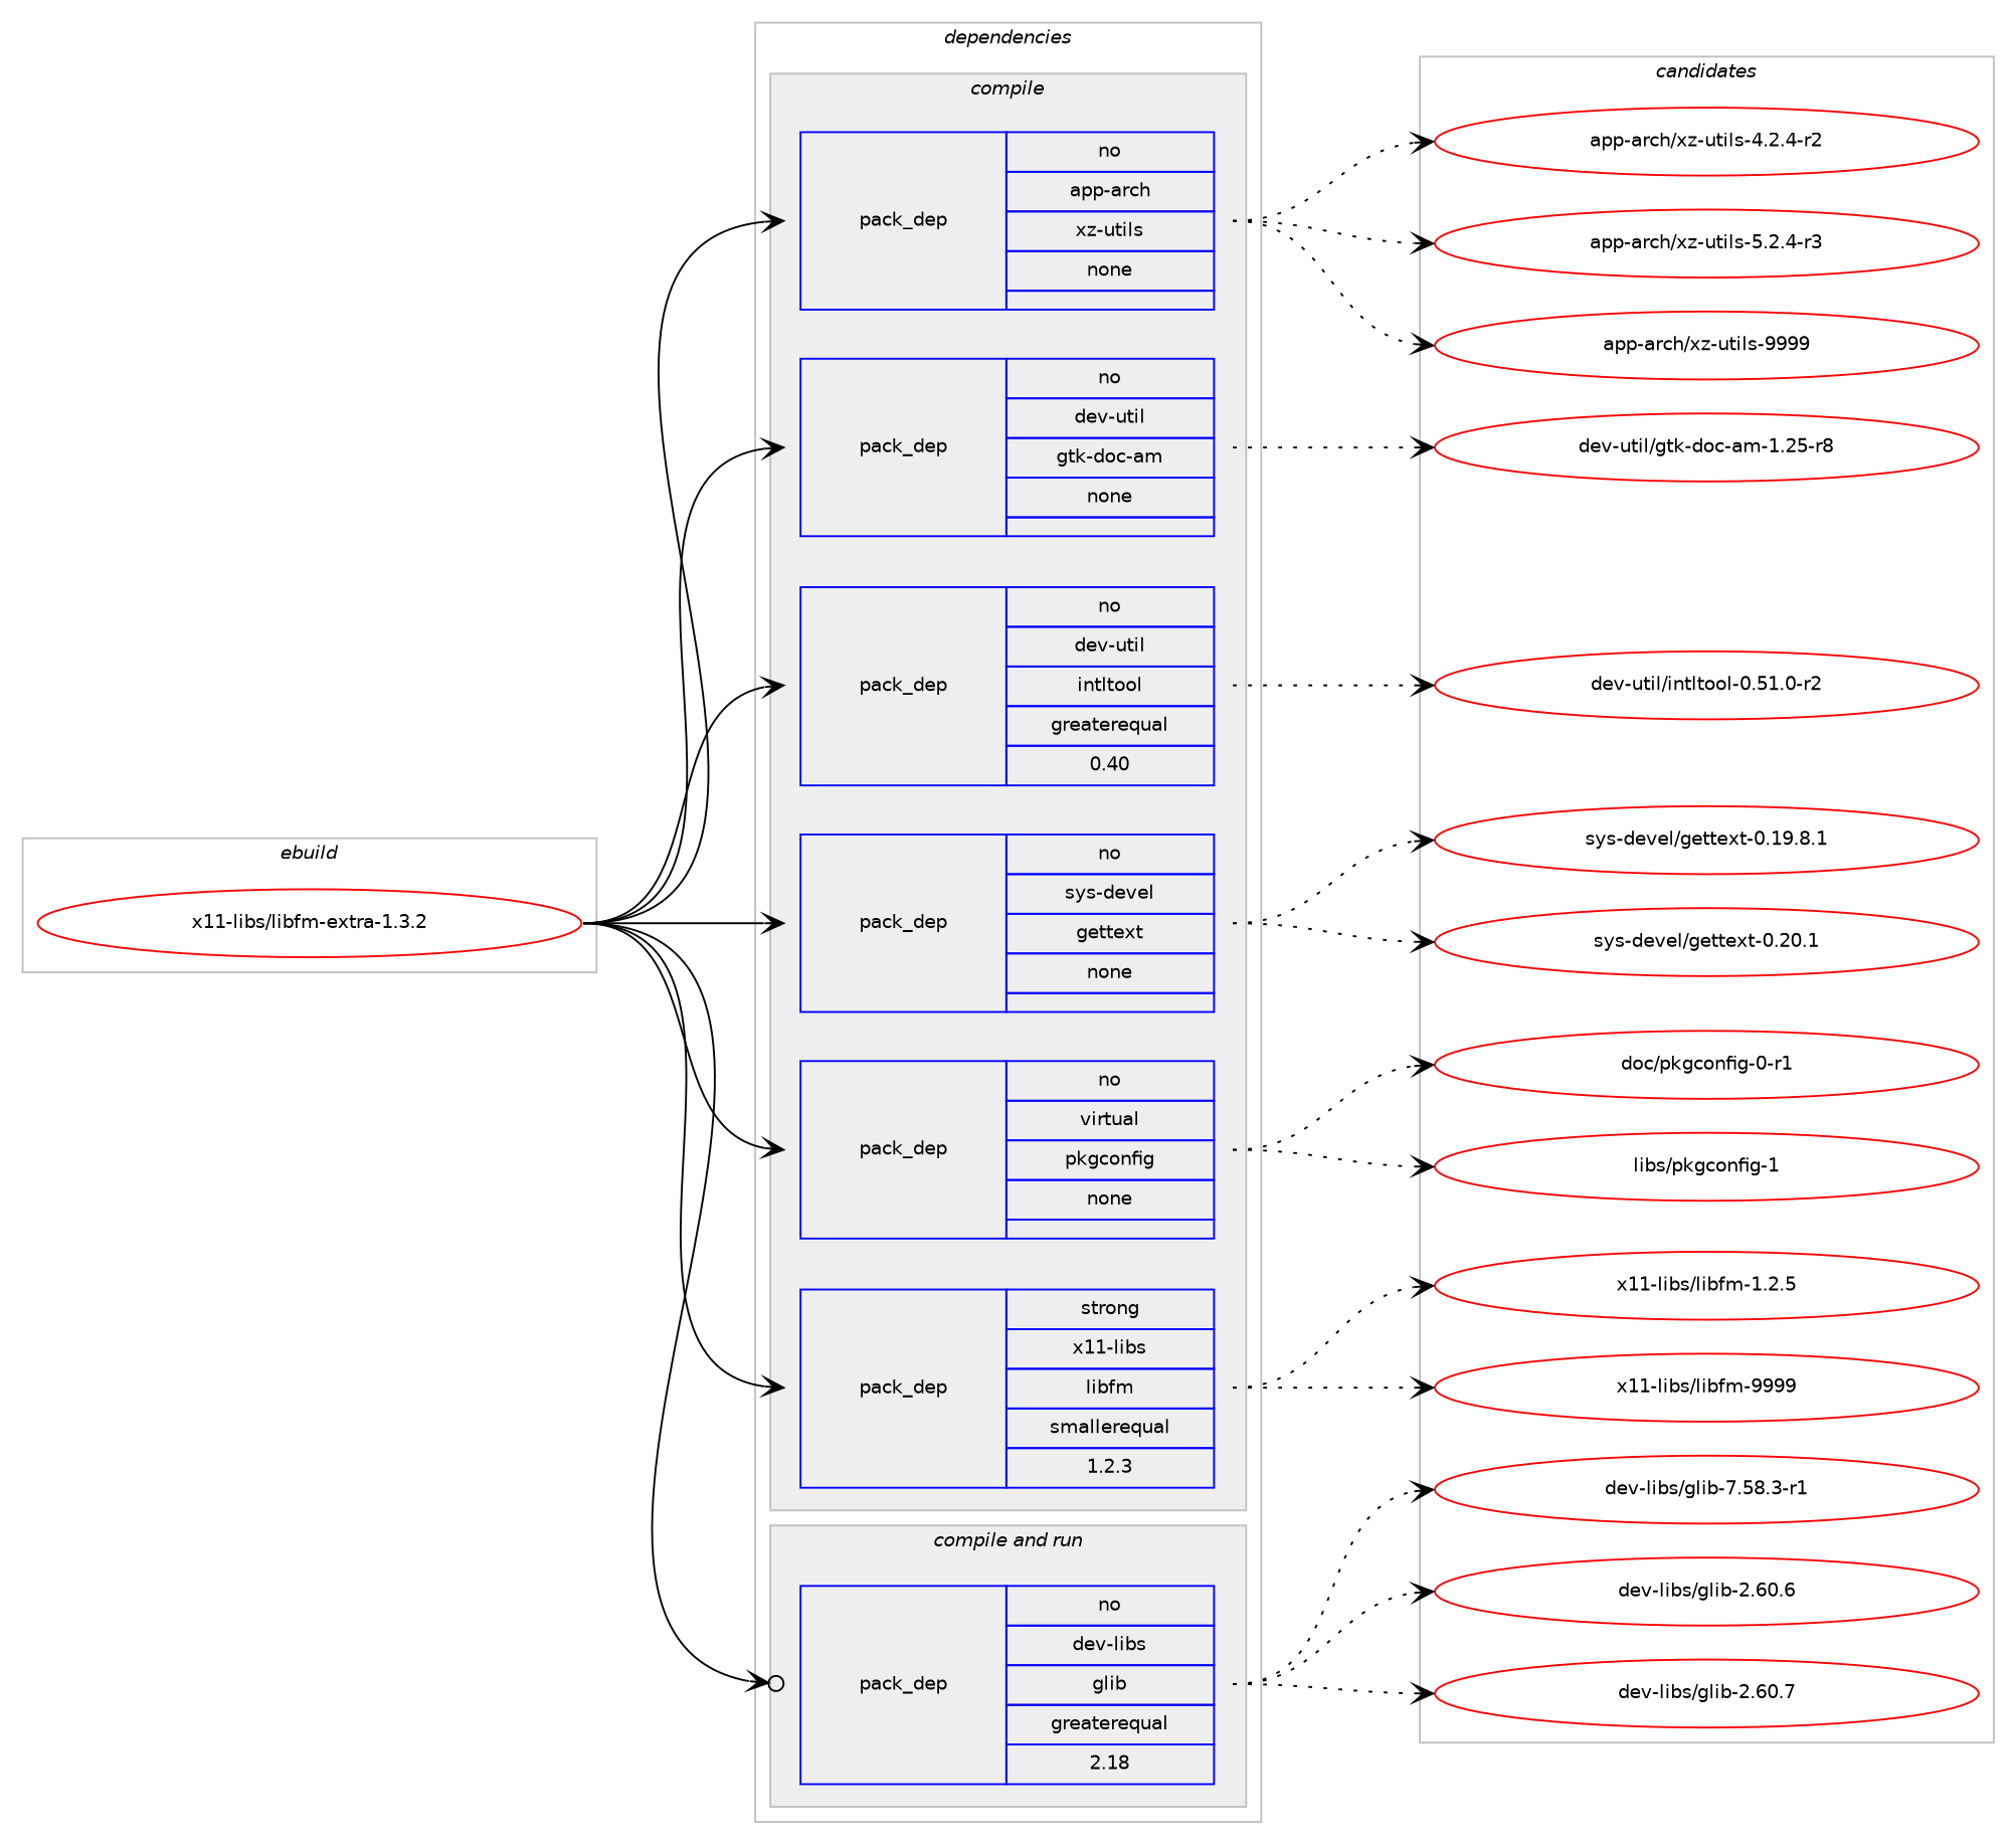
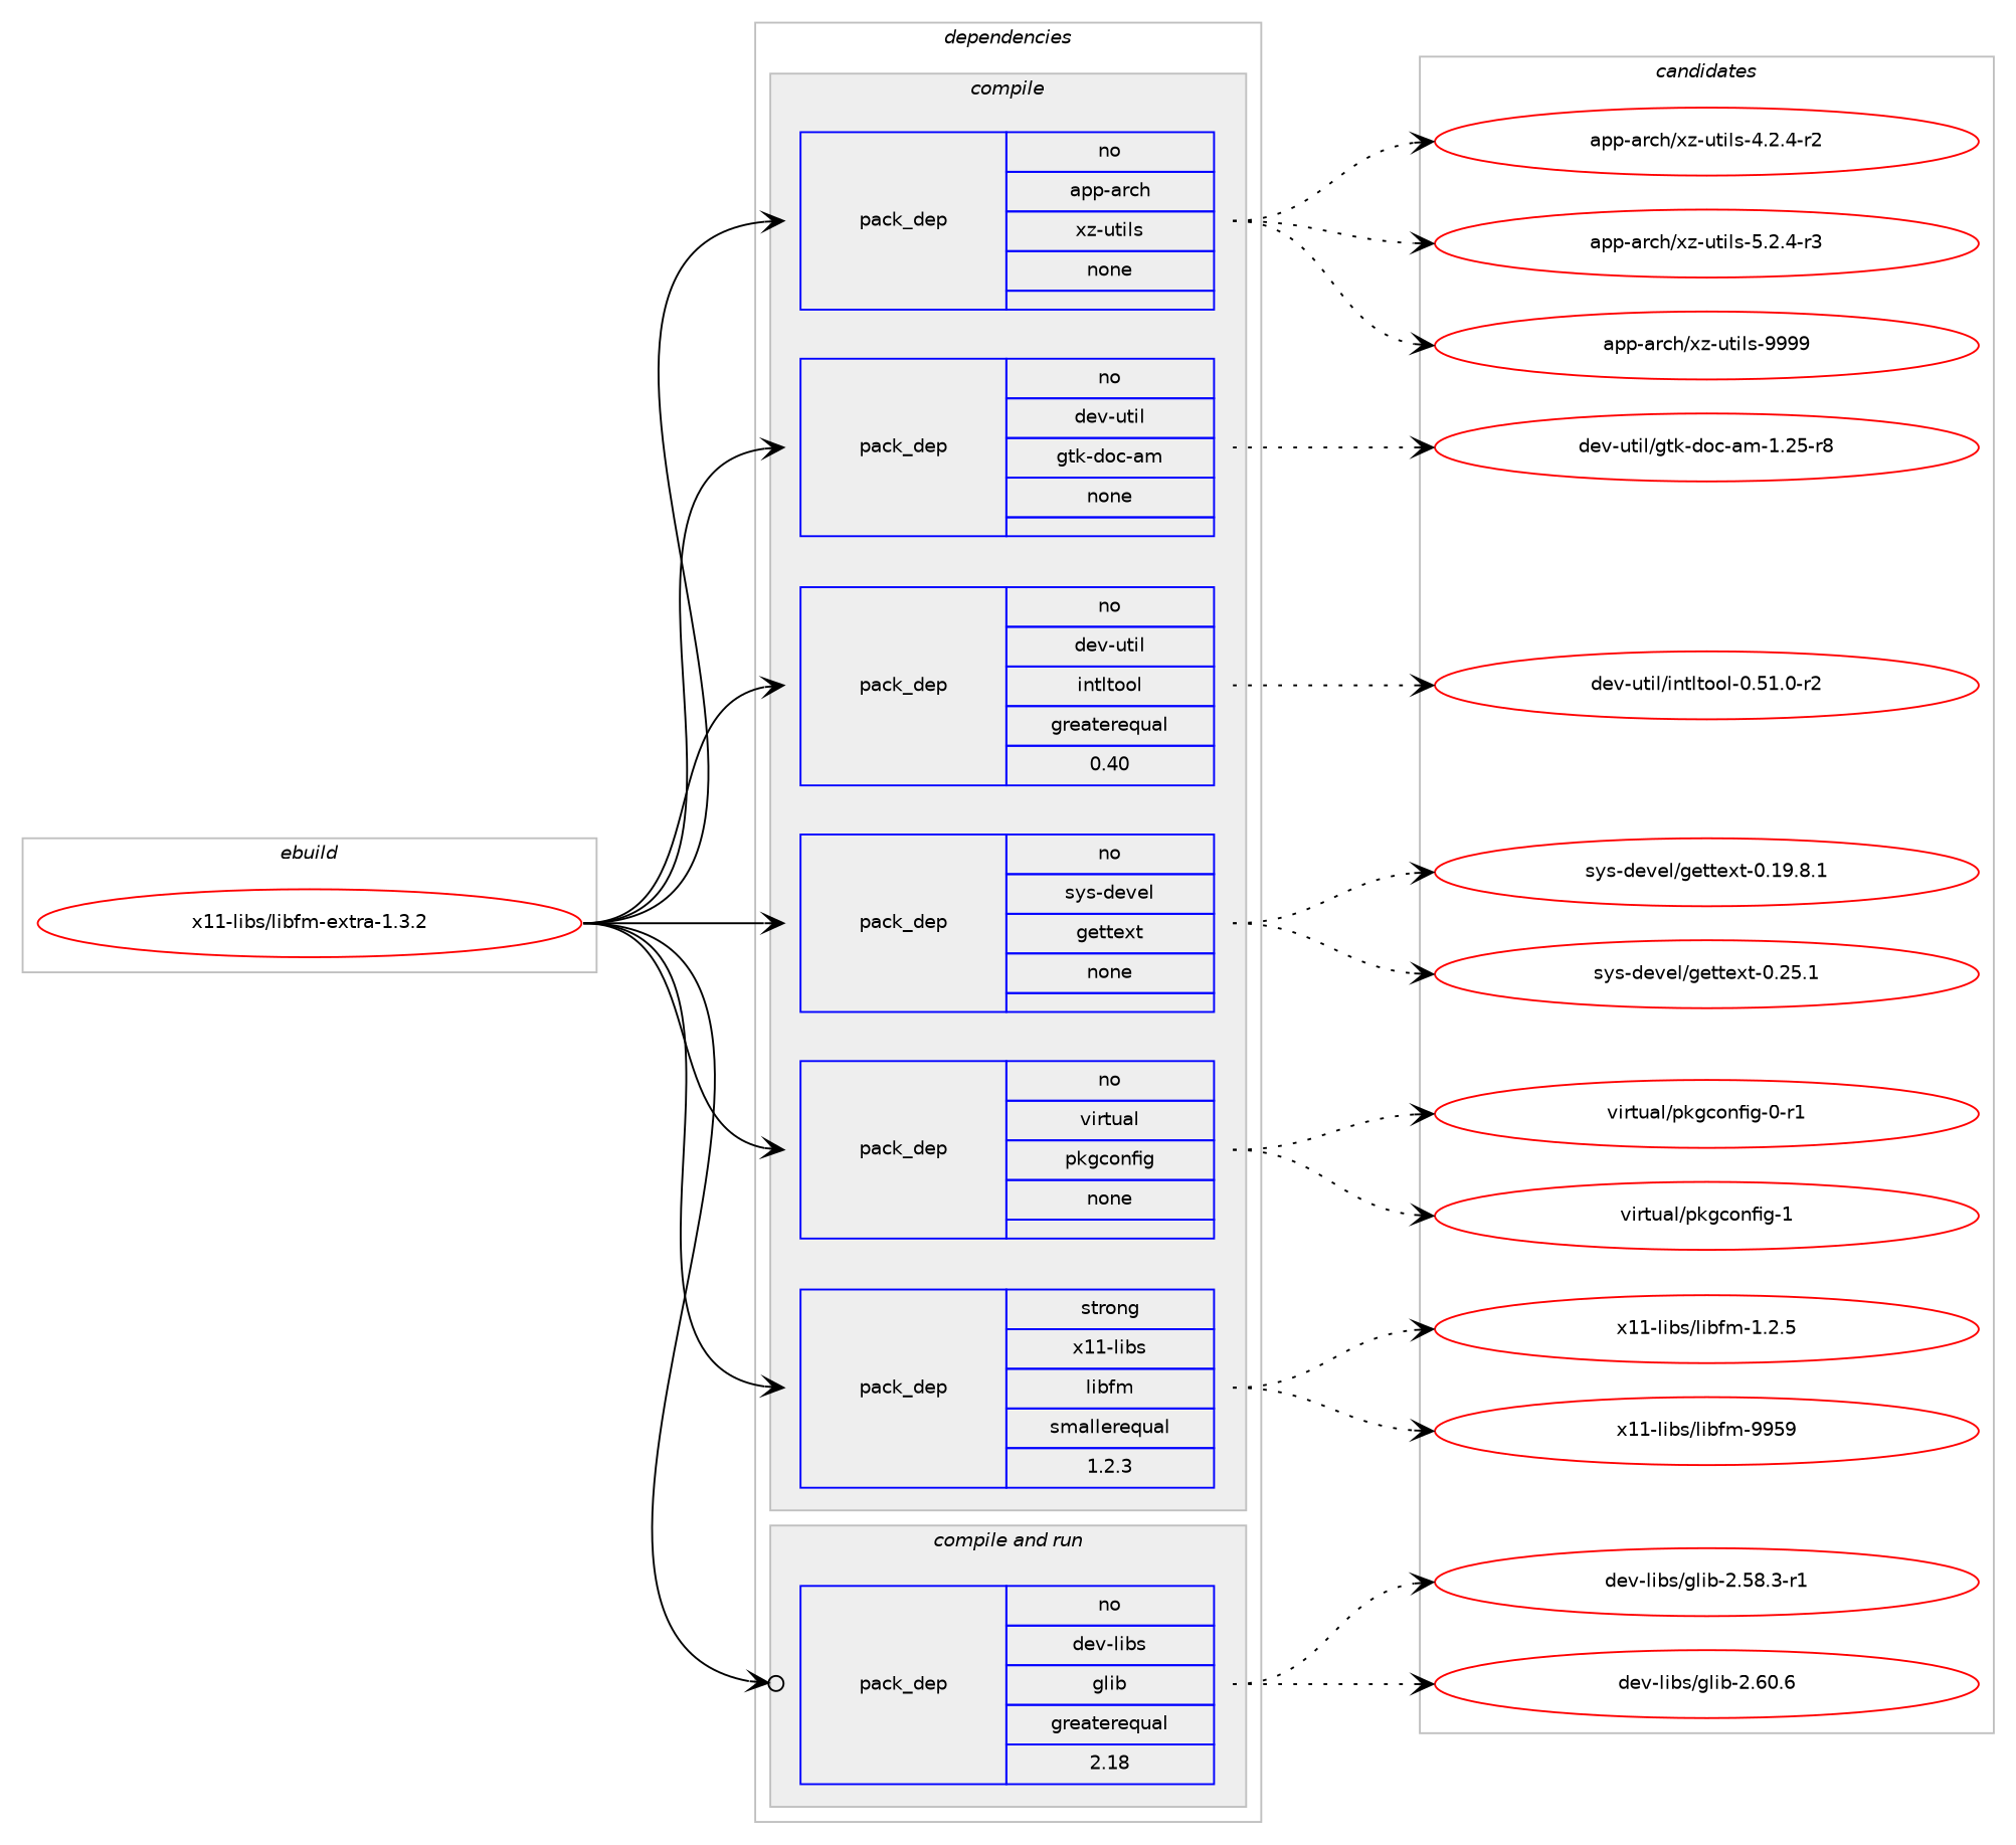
  digraph {
    compound=true
    concentrate=true
    fontname=Helvetica
    fontsize=10
    newrank=true
    rankdir=LR
    ranksep=1.5
    node [color=red fontname=Helvetica fontsize=10]
    edge [arrowhead=vee headport=w style=dotted tailport=e weight=100]
    n1 [label="x11-libs/libfm-extra-1.3.2" width=4]
    n2 [color=blue label=<<TABLE BORDER="0" CELLBORDER="1" CELLSPACING="0" CELLPADDING="4" WIDTH="220"><TR><TD ROWSPAN="6" CELLPADDING="30">pack_dep</TD></TR><TR><TD WIDTH="110">no</TD></TR><TR><TD>app-arch</TD></TR><TR><TD>xz-utils</TD></TR><TR><TD>none</TD></TR><TR><TD></TD></TR></TABLE>> shape=none]
    n3 [color=blue label=<<TABLE BORDER="0" CELLBORDER="1" CELLSPACING="0" CELLPADDING="4" WIDTH="220"><TR><TD ROWSPAN="6" CELLPADDING="30">pack_dep</TD></TR><TR><TD WIDTH="110">no</TD></TR><TR><TD>dev-util</TD></TR><TR><TD>gtk-doc-am</TD></TR><TR><TD>none</TD></TR><TR><TD></TD></TR></TABLE>> shape=none]
    n4 [color=blue label=<<TABLE BORDER="0" CELLBORDER="1" CELLSPACING="0" CELLPADDING="4" WIDTH="220"><TR><TD ROWSPAN="6" CELLPADDING="30">pack_dep</TD></TR><TR><TD WIDTH="110">no</TD></TR><TR><TD>dev-util</TD></TR><TR><TD>intltool</TD></TR><TR><TD>greaterequal</TD></TR><TR><TD>0.40</TD></TR></TABLE>> shape=none]
    n5 [color=blue label=<<TABLE BORDER="0" CELLBORDER="1" CELLSPACING="0" CELLPADDING="4" WIDTH="220"><TR><TD ROWSPAN="6" CELLPADDING="30">pack_dep</TD></TR><TR><TD WIDTH="110">no</TD></TR><TR><TD>sys-devel</TD></TR><TR><TD>gettext</TD></TR><TR><TD>none</TD></TR><TR><TD></TD></TR></TABLE>> shape=none]
    n6 [color=blue label=<<TABLE BORDER="0" CELLBORDER="1" CELLSPACING="0" CELLPADDING="4" WIDTH="220"><TR><TD ROWSPAN="6" CELLPADDING="30">pack_dep</TD></TR><TR><TD WIDTH="110">no</TD></TR><TR><TD>virtual</TD></TR><TR><TD>pkgconfig</TD></TR><TR><TD>none</TD></TR><TR><TD></TD></TR></TABLE>> shape=none]
    n7 [color=blue label=<<TABLE BORDER="0" CELLBORDER="1" CELLSPACING="0" CELLPADDING="4" WIDTH="220"><TR><TD ROWSPAN="6" CELLPADDING="30">pack_dep</TD></TR><TR><TD WIDTH="110">strong</TD></TR><TR><TD>x11-libs</TD></TR><TR><TD>libfm</TD></TR><TR><TD>smallerequal</TD></TR><TR><TD>1.2.3</TD></TR></TABLE>> shape=none]
    n8 [color=blue label=<<TABLE BORDER="0" CELLBORDER="1" CELLSPACING="0" CELLPADDING="4" WIDTH="220"><TR><TD ROWSPAN="6" CELLPADDING="30">pack_dep</TD></TR><TR><TD WIDTH="110">no</TD></TR><TR><TD>dev-libs</TD></TR><TR><TD>glib</TD></TR><TR><TD>greaterequal</TD></TR><TR><TD>2.18</TD></TR></TABLE>> shape=none]
    n9 [label="app-arch/xz-utils-4.2.4-r2" width=4]
    n10 [label="app-arch/xz-utils-5.2.4-r3" width=4]
    n11 [label="app-arch/xz-utils-9999" width=4]
    n12 [label="dev-util/gtk-doc-am-1.25-r8" width=4]
    n13 [label="dev-util/intltool-0.51.0-r2" width=4]
    n14 [label="sys-devel/gettext-0.19.8.1" width=4]
-   n15 [label="sys-devel/gettext-0.20.1" width=4]
-   n16 [label="doc/pkgconfig-0-r1" width=4]
-   n17 [label="libs/pkgconfig-1" width=4]
+   n15 [label="sys-devel/gettext-0.25.1" width=4]
+   n16 [label="virtual/pkgconfig-0-r1" width=4]
+   n17 [label="virtual/pkgconfig-1" width=4]
    n18 [label="x11-libs/libfm-1.2.5" width=4]
-   n19 [label="x11-libs/libfm-9999" width=4]
-   n20 [label="dev-libs/glib-7.58.3-r1" width=4]
+   n19 [label="x11-libs/libfm-9959" width=4]
+   n20 [label="dev-libs/glib-2.58.3-r1" width=4]
    n21 [label="dev-libs/glib-2.60.6" width=4]
-   n22 [label="dev-libs/glib-2.60.7" width=4]
    subgraph cluster_1 {
      color=gray
      label=<<i>ebuild</i>>
      rank=same
      n1
    }
    subgraph cluster_2 {
      color=gray
      label=<<i>dependencies</i>>
      subgraph cluster_3 {
        color=gray
        fillcolor="#eeeeee"
        label=<<i>compile</i>>
        style=filled
        subgraph sub_4 {
          color=gray
          fillcolor="#eeeeee"
          label=<<i>compile</i>>
          style=filled
          n2
        }
        subgraph sub_5 {
          color=gray
          fillcolor="#eeeeee"
          label=<<i>compile</i>>
          style=filled
          n3
        }
        subgraph sub_6 {
          color=gray
          fillcolor="#eeeeee"
          label=<<i>compile</i>>
          style=filled
          n4
        }
        subgraph sub_7 {
          color=gray
          fillcolor="#eeeeee"
          label=<<i>compile</i>>
          style=filled
          n5
        }
        subgraph sub_8 {
          color=gray
          fillcolor="#eeeeee"
          label=<<i>compile</i>>
          style=filled
          n6
        }
        subgraph sub_9 {
          color=gray
          fillcolor="#eeeeee"
          label=<<i>compile</i>>
          style=filled
          n7
        }
      }
      subgraph cluster_10 {
        color=gray
        fillcolor="#eeeeee"
        label=<<i>compile and run</i>>
        style=filled
        subgraph sub_11 {
          color=gray
          fillcolor="#eeeeee"
          label=<<i>compile and run</i>>
          style=filled
          n8
        }
      }
      subgraph cluster_12 {
        color=gray
        fillcolor="#eeeeee"
        label=<<i>run</i>>
        style=filled
      }
    }
    subgraph cluster_13 {
      color=gray
      label=<<i>candidates</i>>
      rank=same
      subgraph sub_14 {
        color=black
        label=<<i>candidates</i>>
        nodesep=1
        rank=same
        n9
        n10
        n11
      }
      subgraph sub_15 {
        color=black
        label=<<i>candidates</i>>
        nodesep=1
        rank=same
        n12
      }
      subgraph sub_16 {
        color=black
        label=<<i>candidates</i>>
        nodesep=1
        rank=same
        n13
      }
      subgraph sub_17 {
        color=black
        label=<<i>candidates</i>>
        nodesep=1
        rank=same
        n14
        n15
      }
      subgraph sub_18 {
        color=black
        label=<<i>candidates</i>>
        nodesep=1
        rank=same
        n16
        n17
      }
      subgraph sub_19 {
        color=black
        label=<<i>candidates</i>>
        nodesep=1
        rank=same
        n18
        n19
      }
      subgraph sub_20 {
        color=black
        label=<<i>candidates</i>>
        nodesep=1
        rank=same
        n20
        n21
-       n22
      }
    }
    n1 -> n2 [style=solid weight=20]
    n1 -> n3 [style=solid weight=20]
    n1 -> n4 [style=solid weight=20]
    n1 -> n5 [style=solid weight=20]
    n1 -> n6 [style=solid weight=20]
    n1 -> n7 [style=solid weight=20]
    n1 -> n8 [arrowhead=odotvee style=solid weight=20]
    n2 -> n9
    n2 -> n10
    n2 -> n11
    n3 -> n12
    n4 -> n13
    n5 -> n14
    n5 -> n15
    n6 -> n16
    n6 -> n17
    n7 -> n18
    n7 -> n19
    n8 -> n20
    n8 -> n21
-   n8 -> n22
  }
